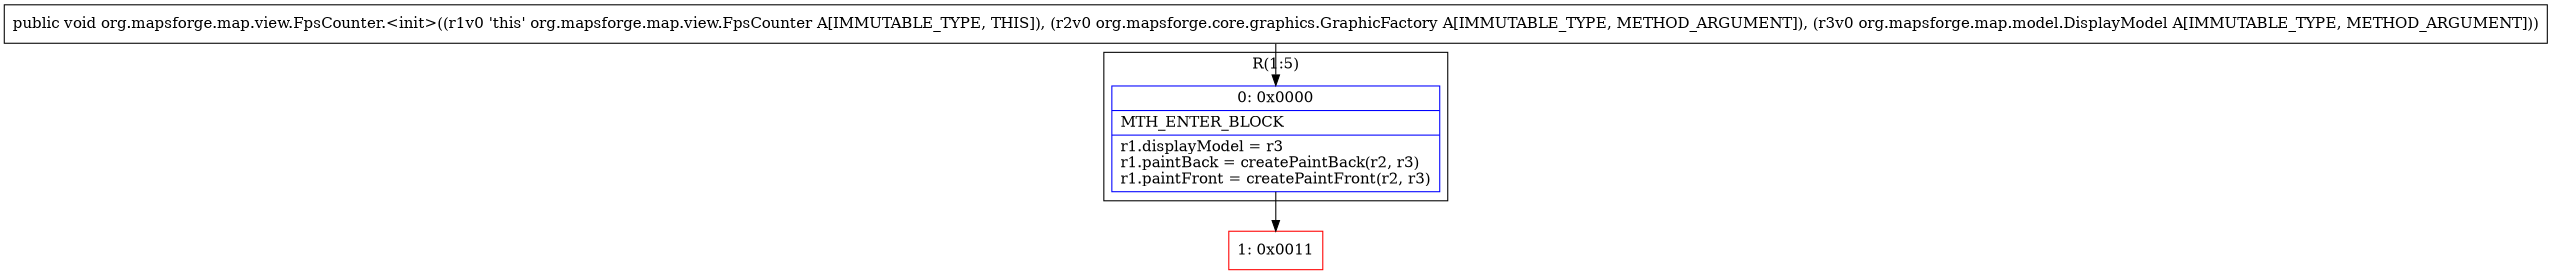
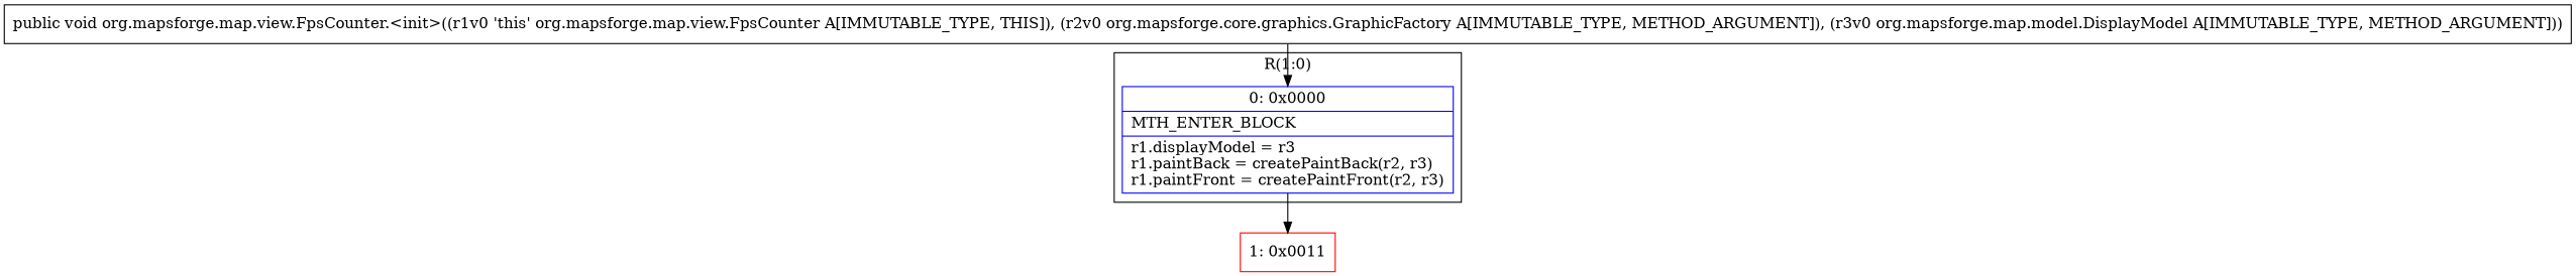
  digraph {
    node [shape=record]
    n1 [color=blue label="{0\:\ 0x0000|MTH_ENTER_BLOCK\l|r1.displayModel = r3\lr1.paintBack = createPaintBack(r2, r3)\lr1.paintFront = createPaintFront(r2, r3)\l}"]
    n2 [color=red label="{1\:\ 0x0011}"]
    n3 [label="{public void org.mapsforge.map.view.FpsCounter.\<init\>((r1v0 'this' org.mapsforge.map.view.FpsCounter A[IMMUTABLE_TYPE, THIS]), (r2v0 org.mapsforge.core.graphics.GraphicFactory A[IMMUTABLE_TYPE, METHOD_ARGUMENT]), (r3v0 org.mapsforge.map.model.DisplayModel A[IMMUTABLE_TYPE, METHOD_ARGUMENT])) }"]
    subgraph cluster_1 {
-     label="R(1:5)"
+     label="R(1:0)"
      n1
    }
    n1 -> n2
    n3 -> n1
  }
